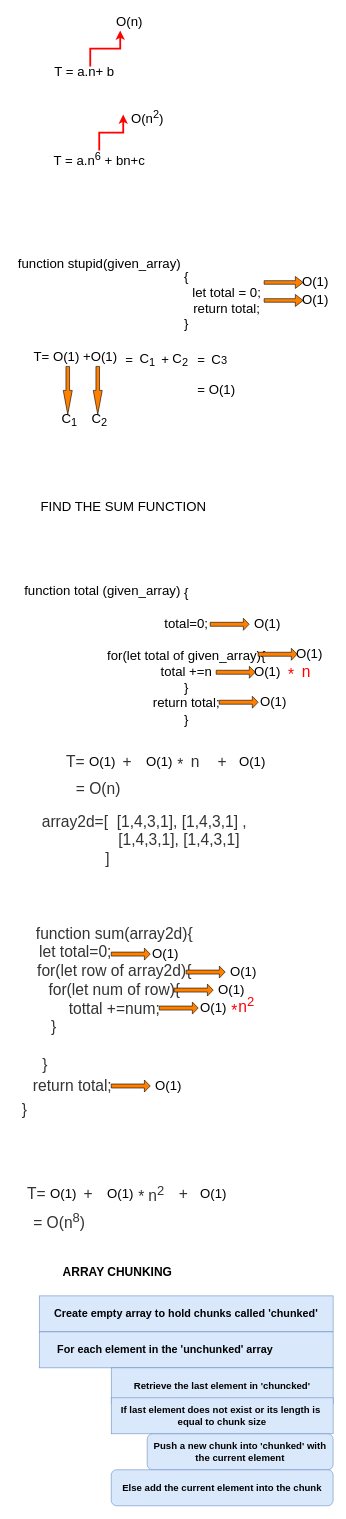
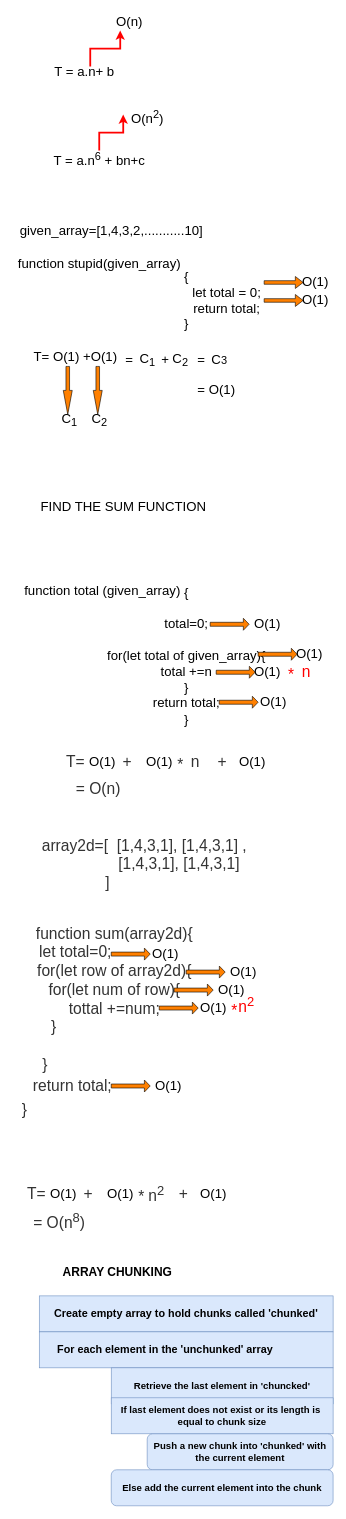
  <mxCell id="0" />
  <mxCell id="1" parent="0" />
  <mxCell id="2" value="&lt;font style=&quot;font-size: 22px&quot;&gt;T = a.n&lt;sup&gt;6&lt;/sup&gt; + bn+c&lt;/font&gt;" style="text;html=1;align=center;verticalAlign=middle;resizable=0;points=[];autosize=1;strokeColor=none;fillColor=none;" parent="1" vertex="1"><mxGeometry x="80" y="250" width="170" height="30" as="geometry" /></mxCell>
  <mxCell id="3" value="" style="edgeStyle=elbowEdgeStyle;elbow=vertical;endArrow=classic;html=1;rounded=0;fontSize=22;strokeColor=#FF0000;strokeWidth=3;" parent="1" source="2" edge="1"><mxGeometry width="50" height="50" relative="1" as="geometry"><mxPoint x="155" y="250" as="sourcePoint" /><mxPoint x="205" y="190" as="targetPoint" /></mxGeometry></mxCell>
  <mxCell id="4" value="O(n&lt;sup&gt;2&lt;/sup&gt;)" style="text;html=1;align=center;verticalAlign=middle;resizable=0;points=[];autosize=1;strokeColor=none;fillColor=none;fontSize=22;" parent="1" vertex="1"><mxGeometry x="210" y="175" width="70" height="40" as="geometry" /></mxCell>
  <mxCell id="5" value="&lt;font style=&quot;font-size: 22px&quot;&gt;T = a.n+ b&lt;/font&gt;" style="text;html=1;align=center;verticalAlign=middle;resizable=0;points=[];autosize=1;strokeColor=none;fillColor=none;" parent="1" vertex="1"><mxGeometry x="80" y="110" width="120" height="20" as="geometry" /></mxCell>
  <mxCell id="6" value="" style="edgeStyle=elbowEdgeStyle;elbow=vertical;endArrow=classic;html=1;rounded=0;fontSize=22;strokeColor=#FF0000;strokeWidth=3;" parent="1" edge="1"><mxGeometry width="50" height="50" relative="1" as="geometry"><mxPoint x="150" y="110" as="sourcePoint" /><mxPoint x="200" y="50" as="targetPoint" /></mxGeometry></mxCell>
  <mxCell id="7" value="O(n)" style="text;html=1;align=center;verticalAlign=middle;resizable=0;points=[];autosize=1;strokeColor=none;fillColor=none;fontSize=22;" parent="1" vertex="1"><mxGeometry x="185" y="20" width="60" height="30" as="geometry" /></mxCell>
+ <mxCell id="8" value="given_array=[1,4,3,2,...........10]" style="text;html=1;align=center;verticalAlign=middle;resizable=0;points=[];autosize=1;strokeColor=none;fillColor=none;fontSize=22;" parent="1" vertex="1"><mxGeometry x="25" y="370" width="320" height="30" as="geometry" /></mxCell>
  <mxCell id="9" value="function stupid(given_array)" style="text;html=1;align=center;verticalAlign=middle;resizable=0;points=[];autosize=1;strokeColor=none;fillColor=none;fontSize=22;" parent="1" vertex="1"><mxGeometry x="20" y="425" width="290" height="30" as="geometry" /></mxCell>
  <mxCell id="10" value="{&lt;br&gt;&amp;nbsp; &amp;nbsp; &amp;nbsp; &amp;nbsp; &amp;nbsp; &amp;nbsp; &amp;nbsp; &amp;nbsp; &amp;nbsp; &amp;nbsp; &amp;nbsp; let total = 0;&lt;br&gt;&amp;nbsp; &amp;nbsp; &amp;nbsp; &amp;nbsp; &amp;nbsp; &amp;nbsp; &amp;nbsp; &amp;nbsp; &amp;nbsp; &amp;nbsp; &amp;nbsp; return total;&lt;br&gt;}" style="text;html=1;align=center;verticalAlign=middle;resizable=0;points=[];autosize=1;strokeColor=none;fillColor=none;fontSize=22;" parent="1" vertex="1"><mxGeometry x="180" y="445" width="260" height="110" as="geometry" /></mxCell>
  <mxCell id="11" value="" style="shape=singleArrow;whiteSpace=wrap;html=1;fontSize=22;fillColor=#FF8000;" parent="1" vertex="1"><mxGeometry x="440" y="460" width="65" height="20" as="geometry" /></mxCell>
  <mxCell id="12" value="" style="shape=singleArrow;whiteSpace=wrap;html=1;fontSize=22;fillColor=#FF8000;" parent="1" vertex="1"><mxGeometry x="440" y="490" width="65" height="20" as="geometry" /></mxCell>
  <mxCell id="13" value="O(1)" style="text;html=1;align=center;verticalAlign=middle;resizable=0;points=[];autosize=1;strokeColor=none;fillColor=none;fontSize=22;" parent="1" vertex="1"><mxGeometry x="495" y="455" width="60" height="30" as="geometry" /></mxCell>
  <mxCell id="14" value="O(1)" style="text;html=1;align=center;verticalAlign=middle;resizable=0;points=[];autosize=1;strokeColor=none;fillColor=none;fontSize=22;" parent="1" vertex="1"><mxGeometry x="495" y="485" width="60" height="30" as="geometry" /></mxCell>
  <mxCell id="15" value="T= O(1) +O(1)" style="text;html=1;align=center;verticalAlign=middle;resizable=0;points=[];autosize=1;strokeColor=none;fillColor=none;fontSize=22;" parent="1" vertex="1"><mxGeometry x="50" y="580" width="150" height="30" as="geometry" /></mxCell>
  <mxCell id="16" value="" style="html=1;shadow=0;dashed=0;align=center;verticalAlign=middle;shape=mxgraph.arrows2.arrow;dy=0.6;dx=40;direction=south;notch=0;fontSize=22;fillColor=#FF8000;" parent="1" vertex="1"><mxGeometry x="105" y="610" width="15" height="80" as="geometry" /></mxCell>
  <mxCell id="17" value="" style="html=1;shadow=0;dashed=0;align=center;verticalAlign=middle;shape=mxgraph.arrows2.arrow;dy=0.6;dx=40;direction=south;notch=0;fontSize=22;fillColor=#FF8000;" parent="1" vertex="1"><mxGeometry x="155" y="610" width="15" height="80" as="geometry" /></mxCell>
  <mxCell id="18" value="C&lt;sub&gt;1&lt;/sub&gt;" style="text;html=1;align=center;verticalAlign=middle;resizable=0;points=[];autosize=1;strokeColor=none;fillColor=none;fontSize=22;" parent="1" vertex="1"><mxGeometry x="95" y="680" width="40" height="40" as="geometry" /></mxCell>
  <mxCell id="19" value="C&lt;sub&gt;2&lt;/sub&gt;" style="text;html=1;align=center;verticalAlign=middle;resizable=0;points=[];autosize=1;strokeColor=none;fillColor=none;fontSize=22;" parent="1" vertex="1"><mxGeometry x="145" y="680" width="40" height="40" as="geometry" /></mxCell>
  <mxCell id="20" value="=" style="text;html=1;align=center;verticalAlign=middle;resizable=0;points=[];autosize=1;strokeColor=none;fillColor=none;fontSize=22;" parent="1" vertex="1"><mxGeometry x="200" y="585" width="30" height="30" as="geometry" /></mxCell>
  <mxCell id="21" value="C&lt;sub&gt;1&lt;/sub&gt;" style="text;html=1;align=center;verticalAlign=middle;resizable=0;points=[];autosize=1;strokeColor=none;fillColor=none;fontSize=22;" parent="1" vertex="1"><mxGeometry x="225" y="580" width="40" height="40" as="geometry" /></mxCell>
  <mxCell id="22" value="C&lt;sub&gt;2&lt;/sub&gt;" style="text;html=1;align=center;verticalAlign=middle;resizable=0;points=[];autosize=1;strokeColor=none;fillColor=none;fontSize=22;" parent="1" vertex="1"><mxGeometry x="280" y="580" width="40" height="40" as="geometry" /></mxCell>
  <mxCell id="23" value="C&lt;span style=&quot;font-size: 18.333px&quot;&gt;3&lt;/span&gt;" style="text;html=1;align=center;verticalAlign=middle;resizable=0;points=[];autosize=1;strokeColor=none;fillColor=none;fontSize=22;" parent="1" vertex="1"><mxGeometry x="345" y="585" width="40" height="30" as="geometry" /></mxCell>
  <mxCell id="24" value="+" style="text;html=1;align=center;verticalAlign=middle;resizable=0;points=[];autosize=1;strokeColor=none;fillColor=none;fontSize=22;" parent="1" vertex="1"><mxGeometry x="260" y="585" width="30" height="30" as="geometry" /></mxCell>
  <mxCell id="25" value="=" style="text;html=1;align=center;verticalAlign=middle;resizable=0;points=[];autosize=1;strokeColor=none;fillColor=none;fontSize=22;" parent="1" vertex="1"><mxGeometry x="320" y="585" width="30" height="30" as="geometry" /></mxCell>
  <mxCell id="26" value="= O(1)" style="text;html=1;align=center;verticalAlign=middle;resizable=0;points=[];autosize=1;strokeColor=none;fillColor=none;fontSize=22;" parent="1" vertex="1"><mxGeometry x="320" y="635" width="80" height="30" as="geometry" /></mxCell>
  <mxCell id="27" value="FIND THE SUM FUNCTION" style="text;html=1;align=center;verticalAlign=middle;resizable=0;points=[];autosize=1;strokeColor=none;fillColor=none;fontSize=22;" parent="1" vertex="1"><mxGeometry x="60" y="830" width="290" height="30" as="geometry" /></mxCell>
  <mxCell id="28" value="function total (given_array)" style="text;html=1;align=center;verticalAlign=middle;resizable=0;points=[];autosize=1;strokeColor=none;fillColor=none;fontSize=22;" parent="1" vertex="1"><mxGeometry x="30" y="970" width="280" height="30" as="geometry" /></mxCell>
  <mxCell id="29" value="&lt;br&gt;&lt;br&gt;&lt;br&gt;&lt;br&gt;{&lt;br&gt;&lt;br&gt;total=0;&lt;br&gt;&lt;br&gt;for(let total of given_array){&lt;br&gt;total +=n&lt;br&gt;}&lt;br&gt;return total;&lt;br&gt;}" style="text;html=1;align=center;verticalAlign=middle;resizable=0;points=[];autosize=1;strokeColor=none;fillColor=none;fontSize=22;" parent="1" vertex="1"><mxGeometry x="170" y="870" width="280" height="340" as="geometry" /></mxCell>
  <mxCell id="30" value="" style="shape=singleArrow;whiteSpace=wrap;html=1;fontSize=22;fillColor=#FF8000;arrowWidth=0.333;arrowSize=0.149;" parent="1" vertex="1"><mxGeometry x="350" y="1030" width="65" height="20" as="geometry" /></mxCell>
  <mxCell id="31" value="" style="shape=singleArrow;whiteSpace=wrap;html=1;fontSize=22;fillColor=#FF8000;arrowWidth=0.333;arrowSize=0.149;" parent="1" vertex="1"><mxGeometry x="360" y="1110" width="65" height="20" as="geometry" /></mxCell>
  <mxCell id="32" value="" style="shape=singleArrow;whiteSpace=wrap;html=1;fontSize=22;fillColor=#FF8000;arrowWidth=0.333;arrowSize=0.149;" parent="1" vertex="1"><mxGeometry x="430" y="1080" width="65" height="20" as="geometry" /></mxCell>
  <mxCell id="33" value="" style="shape=singleArrow;whiteSpace=wrap;html=1;fontSize=22;fillColor=#FF8000;arrowWidth=0.333;arrowSize=0.149;" parent="1" vertex="1"><mxGeometry x="365" y="1160" width="65" height="20" as="geometry" /></mxCell>
  <mxCell id="34" value="O(1)" style="text;html=1;align=center;verticalAlign=middle;resizable=0;points=[];autosize=1;strokeColor=none;fillColor=none;fontSize=22;" parent="1" vertex="1"><mxGeometry x="415" y="1025" width="60" height="30" as="geometry" /></mxCell>
  <mxCell id="35" value="O(1)" style="text;html=1;align=center;verticalAlign=middle;resizable=0;points=[];autosize=1;strokeColor=none;fillColor=none;fontSize=22;" parent="1" vertex="1"><mxGeometry x="485" y="1075" width="60" height="30" as="geometry" /></mxCell>
  <mxCell id="36" value="O(1)" style="text;html=1;align=center;verticalAlign=middle;resizable=0;points=[];autosize=1;strokeColor=none;fillColor=none;fontSize=22;" parent="1" vertex="1"><mxGeometry x="415" y="1105" width="60" height="30" as="geometry" /></mxCell>
  <mxCell id="37" value="O(1)" style="text;html=1;align=center;verticalAlign=middle;resizable=0;points=[];autosize=1;strokeColor=none;fillColor=none;fontSize=22;" parent="1" vertex="1"><mxGeometry x="425" y="1155" width="60" height="30" as="geometry" /></mxCell>
  <mxCell id="38" value="&lt;font style=&quot;font-size: 26px&quot; color=&quot;#ff0000&quot;&gt;*&lt;/font&gt;" style="text;html=1;align=center;verticalAlign=middle;resizable=0;points=[];autosize=1;strokeColor=none;fillColor=none;fontSize=22;strokeWidth=3;" parent="1" vertex="1"><mxGeometry x="470" y="1110" width="30" height="30" as="geometry" /></mxCell>
  <mxCell id="39" value="n" style="text;html=1;align=center;verticalAlign=middle;resizable=0;points=[];autosize=1;strokeColor=none;fillColor=none;fontSize=26;fontColor=#FF0000;" parent="1" vertex="1"><mxGeometry x="495" y="1100" width="30" height="40" as="geometry" /></mxCell>
  <mxCell id="40" value="&lt;font color=&quot;#333333&quot;&gt;T=&lt;/font&gt;" style="text;html=1;align=center;verticalAlign=middle;resizable=0;points=[];autosize=1;strokeColor=none;fillColor=none;fontSize=26;fontColor=#FF0000;" parent="1" vertex="1"><mxGeometry x="100" y="1250" width="50" height="40" as="geometry" /></mxCell>
  <mxCell id="41" value="O(1)" style="text;html=1;align=center;verticalAlign=middle;resizable=0;points=[];autosize=1;strokeColor=none;fillColor=none;fontSize=22;" parent="1" vertex="1"><mxGeometry x="390" y="1255" width="60" height="30" as="geometry" /></mxCell>
  <mxCell id="42" value="O(1)" style="text;html=1;align=center;verticalAlign=middle;resizable=0;points=[];autosize=1;strokeColor=none;fillColor=none;fontSize=22;" parent="1" vertex="1"><mxGeometry x="235" y="1255" width="60" height="30" as="geometry" /></mxCell>
  <mxCell id="43" value="O(1)" style="text;html=1;align=center;verticalAlign=middle;resizable=0;points=[];autosize=1;strokeColor=none;fillColor=none;fontSize=22;" parent="1" vertex="1"><mxGeometry x="140" y="1255" width="60" height="30" as="geometry" /></mxCell>
  <mxCell id="44" value="+&amp;nbsp;" style="text;html=1;align=center;verticalAlign=middle;resizable=0;points=[];autosize=1;strokeColor=none;fillColor=none;fontSize=26;fontColor=#333333;" parent="1" vertex="1"><mxGeometry x="195" y="1250" width="40" height="40" as="geometry" /></mxCell>
  <mxCell id="45" value="*" style="text;html=1;align=center;verticalAlign=middle;resizable=0;points=[];autosize=1;strokeColor=none;fillColor=none;fontSize=26;fontColor=#333333;" parent="1" vertex="1"><mxGeometry x="285" y="1255" width="30" height="40" as="geometry" /></mxCell>
  <mxCell id="46" value="n" style="text;html=1;align=center;verticalAlign=middle;resizable=0;points=[];autosize=1;strokeColor=none;fillColor=none;fontSize=26;fontColor=#333333;" parent="1" vertex="1"><mxGeometry x="310" y="1250" width="30" height="40" as="geometry" /></mxCell>
  <mxCell id="47" value="+" style="text;html=1;align=center;verticalAlign=middle;resizable=0;points=[];autosize=1;strokeColor=none;fillColor=none;fontSize=26;fontColor=#333333;" parent="1" vertex="1"><mxGeometry x="355" y="1250" width="30" height="40" as="geometry" /></mxCell>
  <mxCell id="48" value="= O(n)" style="text;html=1;align=center;verticalAlign=middle;resizable=0;points=[];autosize=1;strokeColor=none;fillColor=none;fontSize=26;fontColor=#333333;" parent="1" vertex="1"><mxGeometry x="117.5" y="1295" width="90" height="40" as="geometry" /></mxCell>
- <mxCell id="49" value="array2d=[&amp;nbsp; [1,4,3,1],&amp;nbsp;[1,4,3,1] , &lt;br&gt;&amp;nbsp; &amp;nbsp; &amp;nbsp; &amp;nbsp; &amp;nbsp; &amp;nbsp; &amp;nbsp; &amp;nbsp; [1,4,3,1], [1,4,3,1]&lt;br&gt;]&amp;nbsp; &amp;nbsp; &amp;nbsp; &amp;nbsp; &amp;nbsp; &amp;nbsp; &amp;nbsp; &amp;nbsp; &amp;nbsp;" style="text;html=1;align=center;verticalAlign=middle;resizable=0;points=[];autosize=1;strokeColor=none;fillColor=none;fontSize=26;fontColor=#333333;" parent="1" vertex="1"><mxGeometry x="60" y="1350" width="360" height="100" as="geometry" /></mxCell>
+ <mxCell id="49" value="array2d=[&amp;nbsp; [1,4,3,1],&amp;nbsp;[1,4,3,1] , &lt;br&gt;&amp;nbsp; &amp;nbsp; &amp;nbsp; &amp;nbsp; &amp;nbsp; &amp;nbsp; &amp;nbsp; &amp;nbsp; [1,4,3,1], [1,4,3,1]&lt;br&gt;]&amp;nbsp; &amp;nbsp; &amp;nbsp; &amp;nbsp; &amp;nbsp; &amp;nbsp; &amp;nbsp; &amp;nbsp; &amp;nbsp;" style="text;html=1;align=center;verticalAlign=middle;resizable=0;points=[];autosize=1;strokeColor=none;fillColor=none;fontSize=26;fontColor=#333333;" parent="1" vertex="1"><mxGeometry x="60" y="1390" width="360" height="100" as="geometry" /></mxCell>
  <mxCell id="50" value="function sum(array2d){&lt;br&gt;let total=0;&amp;nbsp; &amp;nbsp; &amp;nbsp; &amp;nbsp; &amp;nbsp; &amp;nbsp; &amp;nbsp; &amp;nbsp; &amp;nbsp;&amp;nbsp;&lt;br&gt;for(let row of array2d){&lt;br&gt;for(let num of row){&lt;br&gt;tottal +=num;&lt;br&gt;}&amp;nbsp; &amp;nbsp; &amp;nbsp; &amp;nbsp; &amp;nbsp; &amp;nbsp; &amp;nbsp; &amp;nbsp; &amp;nbsp; &amp;nbsp; &amp;nbsp; &amp;nbsp; &amp;nbsp; &amp;nbsp;&amp;nbsp;&lt;br&gt;&lt;br&gt;}&amp;nbsp; &amp;nbsp; &amp;nbsp; &amp;nbsp; &amp;nbsp; &amp;nbsp; &amp;nbsp; &amp;nbsp; &amp;nbsp; &amp;nbsp; &amp;nbsp; &amp;nbsp; &amp;nbsp; &amp;nbsp; &amp;nbsp; &amp;nbsp;&amp;nbsp;" style="text;html=1;align=center;verticalAlign=middle;resizable=0;points=[];autosize=1;strokeColor=none;fillColor=none;fontSize=26;fontColor=#333333;" parent="1" vertex="1"><mxGeometry x="50" y="1540" width="280" height="250" as="geometry" /></mxCell>
  <mxCell id="51" value="" style="shape=singleArrow;whiteSpace=wrap;html=1;fontSize=22;fillColor=#FF8000;arrowWidth=0.333;arrowSize=0.149;" parent="1" vertex="1"><mxGeometry x="185" y="1580" width="65" height="20" as="geometry" /></mxCell>
  <mxCell id="52" value="" style="shape=singleArrow;whiteSpace=wrap;html=1;fontSize=22;fillColor=#FF8000;arrowWidth=0.333;arrowSize=0.149;" parent="1" vertex="1"><mxGeometry x="310" y="1610" width="65" height="20" as="geometry" /></mxCell>
  <mxCell id="53" value="" style="shape=singleArrow;whiteSpace=wrap;html=1;fontSize=22;fillColor=#FF8000;arrowWidth=0.333;arrowSize=0.149;" parent="1" vertex="1"><mxGeometry x="290" y="1640" width="65" height="20" as="geometry" /></mxCell>
  <mxCell id="54" value="" style="shape=singleArrow;whiteSpace=wrap;html=1;fontSize=22;fillColor=#FF8000;arrowWidth=0.333;arrowSize=0.149;" parent="1" vertex="1"><mxGeometry x="265" y="1670" width="65" height="20" as="geometry" /></mxCell>
  <mxCell id="55" value="O(1)" style="text;html=1;align=center;verticalAlign=middle;resizable=0;points=[];autosize=1;strokeColor=none;fillColor=none;fontSize=22;" parent="1" vertex="1"><mxGeometry x="245" y="1575" width="60" height="30" as="geometry" /></mxCell>
  <mxCell id="56" value="O(1)" style="text;html=1;align=center;verticalAlign=middle;resizable=0;points=[];autosize=1;strokeColor=none;fillColor=none;fontSize=22;" parent="1" vertex="1"><mxGeometry x="375" y="1605" width="60" height="30" as="geometry" /></mxCell>
  <mxCell id="57" value="O(1)" style="text;html=1;align=center;verticalAlign=middle;resizable=0;points=[];autosize=1;strokeColor=none;fillColor=none;fontSize=22;" parent="1" vertex="1"><mxGeometry x="355" y="1635" width="60" height="30" as="geometry" /></mxCell>
  <mxCell id="58" value="O(1)" style="text;html=1;align=center;verticalAlign=middle;resizable=0;points=[];autosize=1;strokeColor=none;fillColor=none;fontSize=22;" parent="1" vertex="1"><mxGeometry x="325" y="1665" width="60" height="30" as="geometry" /></mxCell>
  <mxCell id="59" value="&lt;font style=&quot;font-size: 26px&quot; color=&quot;#ff0000&quot;&gt;*&lt;/font&gt;" style="text;html=1;align=center;verticalAlign=middle;resizable=0;points=[];autosize=1;strokeColor=none;fillColor=none;fontSize=22;strokeWidth=3;" parent="1" vertex="1"><mxGeometry x="375" y="1670" width="30" height="30" as="geometry" /></mxCell>
  <mxCell id="60" value="n&lt;sup&gt;2&lt;/sup&gt;" style="text;html=1;align=center;verticalAlign=middle;resizable=0;points=[];autosize=1;strokeColor=none;fillColor=none;fontSize=26;fontColor=#FF0000;" parent="1" vertex="1"><mxGeometry x="390" y="1655" width="40" height="40" as="geometry" /></mxCell>
  <mxCell id="61" value="}" style="text;html=1;align=center;verticalAlign=middle;resizable=0;points=[];autosize=1;strokeColor=none;fillColor=none;fontSize=26;fontColor=#333333;" parent="1" vertex="1"><mxGeometry x="30" y="1830" width="20" height="40" as="geometry" /></mxCell>
  <mxCell id="62" value="return total;" style="text;html=1;align=center;verticalAlign=middle;resizable=0;points=[];autosize=1;strokeColor=none;fillColor=none;fontSize=26;fontColor=#333333;" parent="1" vertex="1"><mxGeometry x="45" y="1790" width="150" height="40" as="geometry" /></mxCell>
  <mxCell id="63" value="" style="shape=singleArrow;whiteSpace=wrap;html=1;fontSize=22;fillColor=#FF8000;arrowWidth=0.333;arrowSize=0.149;" parent="1" vertex="1"><mxGeometry x="185" y="1800" width="65" height="20" as="geometry" /></mxCell>
  <mxCell id="64" value="O(1)" style="text;html=1;align=center;verticalAlign=middle;resizable=0;points=[];autosize=1;strokeColor=none;fillColor=none;fontSize=22;" parent="1" vertex="1"><mxGeometry x="250" y="1795" width="60" height="30" as="geometry" /></mxCell>
  <mxCell id="65" value="&lt;font color=&quot;#333333&quot;&gt;T=&lt;/font&gt;" style="text;html=1;align=center;verticalAlign=middle;resizable=0;points=[];autosize=1;strokeColor=none;fillColor=none;fontSize=26;fontColor=#FF0000;" parent="1" vertex="1"><mxGeometry x="35" y="1970" width="50" height="40" as="geometry" /></mxCell>
  <mxCell id="66" value="O(1)" style="text;html=1;align=center;verticalAlign=middle;resizable=0;points=[];autosize=1;strokeColor=none;fillColor=none;fontSize=22;" parent="1" vertex="1"><mxGeometry x="325" y="1975" width="60" height="30" as="geometry" /></mxCell>
  <mxCell id="67" value="O(1)" style="text;html=1;align=center;verticalAlign=middle;resizable=0;points=[];autosize=1;strokeColor=none;fillColor=none;fontSize=22;" parent="1" vertex="1"><mxGeometry x="170" y="1975" width="60" height="30" as="geometry" /></mxCell>
  <mxCell id="68" value="O(1)" style="text;html=1;align=center;verticalAlign=middle;resizable=0;points=[];autosize=1;strokeColor=none;fillColor=none;fontSize=22;" parent="1" vertex="1"><mxGeometry x="75" y="1975" width="60" height="30" as="geometry" /></mxCell>
  <mxCell id="69" value="+&amp;nbsp;" style="text;html=1;align=center;verticalAlign=middle;resizable=0;points=[];autosize=1;strokeColor=none;fillColor=none;fontSize=26;fontColor=#333333;" parent="1" vertex="1"><mxGeometry x="130" y="1970" width="40" height="40" as="geometry" /></mxCell>
  <mxCell id="70" value="*" style="text;html=1;align=center;verticalAlign=middle;resizable=0;points=[];autosize=1;strokeColor=none;fillColor=none;fontSize=26;fontColor=#333333;" parent="1" vertex="1"><mxGeometry x="220" y="1975" width="30" height="40" as="geometry" /></mxCell>
  <mxCell id="71" value="n&lt;sup&gt;2&lt;/sup&gt;" style="text;html=1;align=center;verticalAlign=middle;resizable=0;points=[];autosize=1;strokeColor=none;fillColor=none;fontSize=26;fontColor=#333333;" parent="1" vertex="1"><mxGeometry x="240" y="1970" width="40" height="40" as="geometry" /></mxCell>
  <mxCell id="72" value="+" style="text;html=1;align=center;verticalAlign=middle;resizable=0;points=[];autosize=1;strokeColor=none;fillColor=none;fontSize=26;fontColor=#333333;" parent="1" vertex="1"><mxGeometry x="290" y="1970" width="30" height="40" as="geometry" /></mxCell>
  <mxCell id="73" value="= O(n&lt;sup&gt;8&lt;/sup&gt;)" style="text;html=1;align=center;verticalAlign=middle;resizable=0;points=[];autosize=1;strokeColor=none;fillColor=none;fontSize=26;fontColor=#333333;" parent="1" vertex="1"><mxGeometry x="47.5" y="2015" width="100" height="40" as="geometry" /></mxCell>
  <mxCell id="74" value="&lt;font style=&quot;font-size: 20px&quot;&gt;&lt;b&gt;ARRAY CHUNKING&lt;/b&gt;&lt;/font&gt;" style="text;html=1;align=center;verticalAlign=middle;resizable=0;points=[];autosize=1;strokeColor=none;fillColor=none;" vertex="1" parent="1"><mxGeometry x="95" y="2110" width="200" height="20" as="geometry" /></mxCell>
  <mxCell id="75" value="&lt;font style=&quot;font-size: 18px&quot;&gt;&lt;b&gt;Create empty array to hold chunks called 'chunked'&lt;/b&gt;&lt;/font&gt;" style="rounded=0;whiteSpace=wrap;html=1;fillColor=#dae8fc;strokeColor=#6c8ebf;" vertex="1" parent="1"><mxGeometry x="65" y="2160" width="490" height="60" as="geometry" /></mxCell>
  <mxCell id="76" value="&lt;span style=&quot;font-size: 18px&quot;&gt;&lt;b&gt;For each element in the 'unchunked' array&amp;nbsp; &amp;nbsp; &amp;nbsp; &amp;nbsp; &amp;nbsp; &amp;nbsp; &amp;nbsp;&amp;nbsp;&lt;/b&gt;&lt;/span&gt;" style="rounded=0;whiteSpace=wrap;html=1;fillColor=#dae8fc;strokeColor=#6c8ebf;" vertex="1" parent="1"><mxGeometry x="65" y="2220" width="490" height="60" as="geometry" /></mxCell>
  <mxCell id="77" value="&lt;font style=&quot;font-size: 16px&quot;&gt;&lt;b&gt;Retrieve the last element in 'chuncked'&lt;/b&gt;&lt;/font&gt;" style="rounded=0;whiteSpace=wrap;html=1;fillColor=#dae8fc;strokeColor=#6c8ebf;" vertex="1" parent="1"><mxGeometry x="185" y="2280" width="370" height="60" as="geometry" /></mxCell>
  <mxCell id="78" value="&lt;span style=&quot;font-size: 16px&quot;&gt;&lt;b&gt;If last element does not exist or its length is&amp;nbsp;&lt;br&gt;equal to chunk size&lt;br&gt;&lt;/b&gt;&lt;/span&gt;" style="rounded=0;whiteSpace=wrap;html=1;fillColor=#dae8fc;strokeColor=#6c8ebf;" vertex="1" parent="1"><mxGeometry x="185" y="2330" width="370" height="60" as="geometry" /></mxCell>
  <mxCell id="79" value="&lt;span style=&quot;font-size: 16px&quot;&gt;&lt;b&gt;Push a new chunk into 'chunked' with the current element&lt;br&gt;&lt;/b&gt;&lt;/span&gt;" style="whiteSpace=wrap;html=1;fillColor=#dae8fc;strokeColor=#6c8ebf;rounded=1;" vertex="1" parent="1"><mxGeometry x="245" y="2390" width="310" height="60" as="geometry" /></mxCell>
  <mxCell id="80" value="&lt;span style=&quot;font-size: 16px&quot;&gt;&lt;b&gt;Else add the current element into the chunk&lt;br&gt;&lt;/b&gt;&lt;/span&gt;" style="whiteSpace=wrap;html=1;fillColor=#dae8fc;strokeColor=#6c8ebf;rounded=1;" vertex="1" parent="1"><mxGeometry x="185" y="2450" width="370" height="60" as="geometry" /></mxCell>
